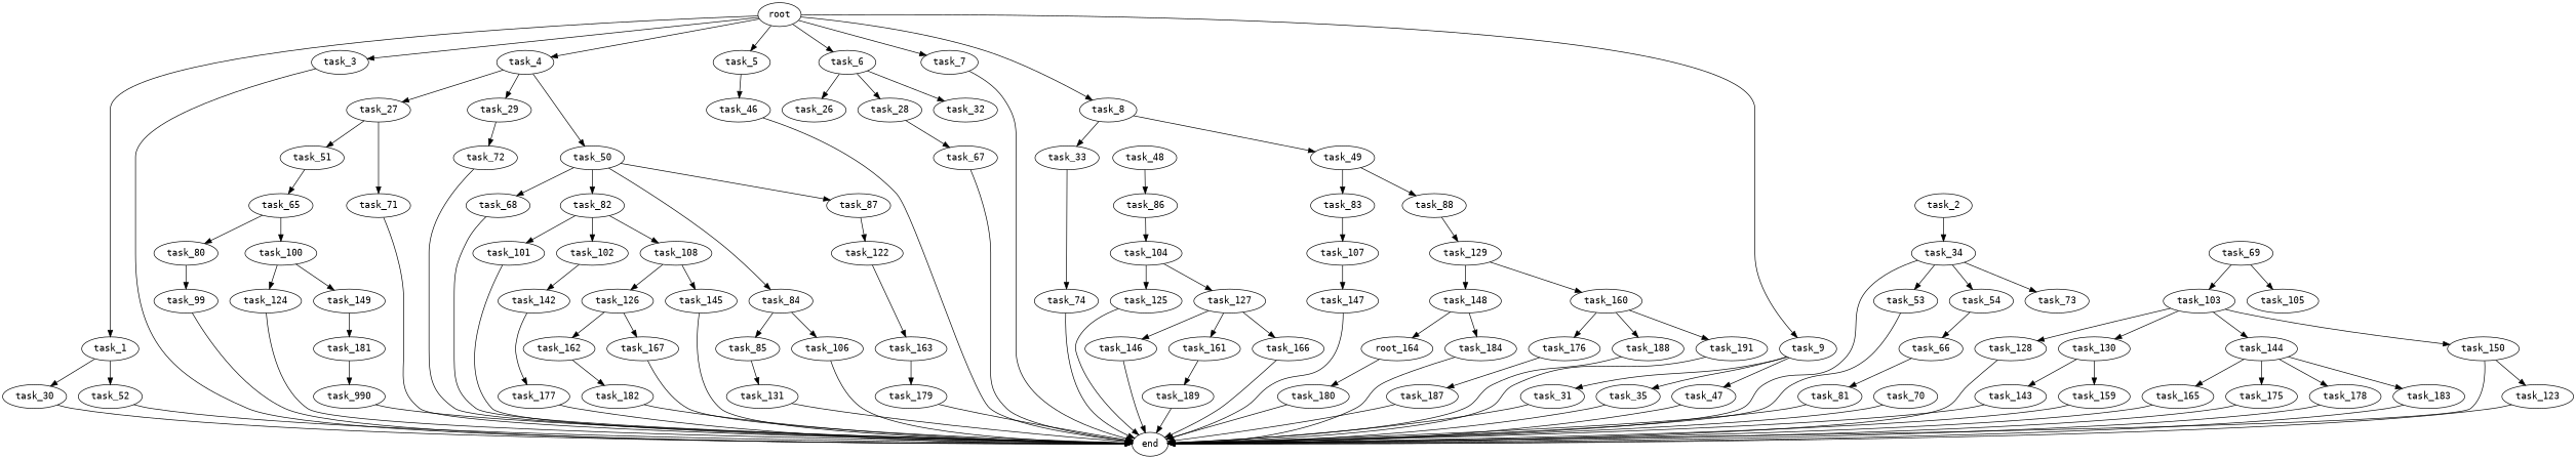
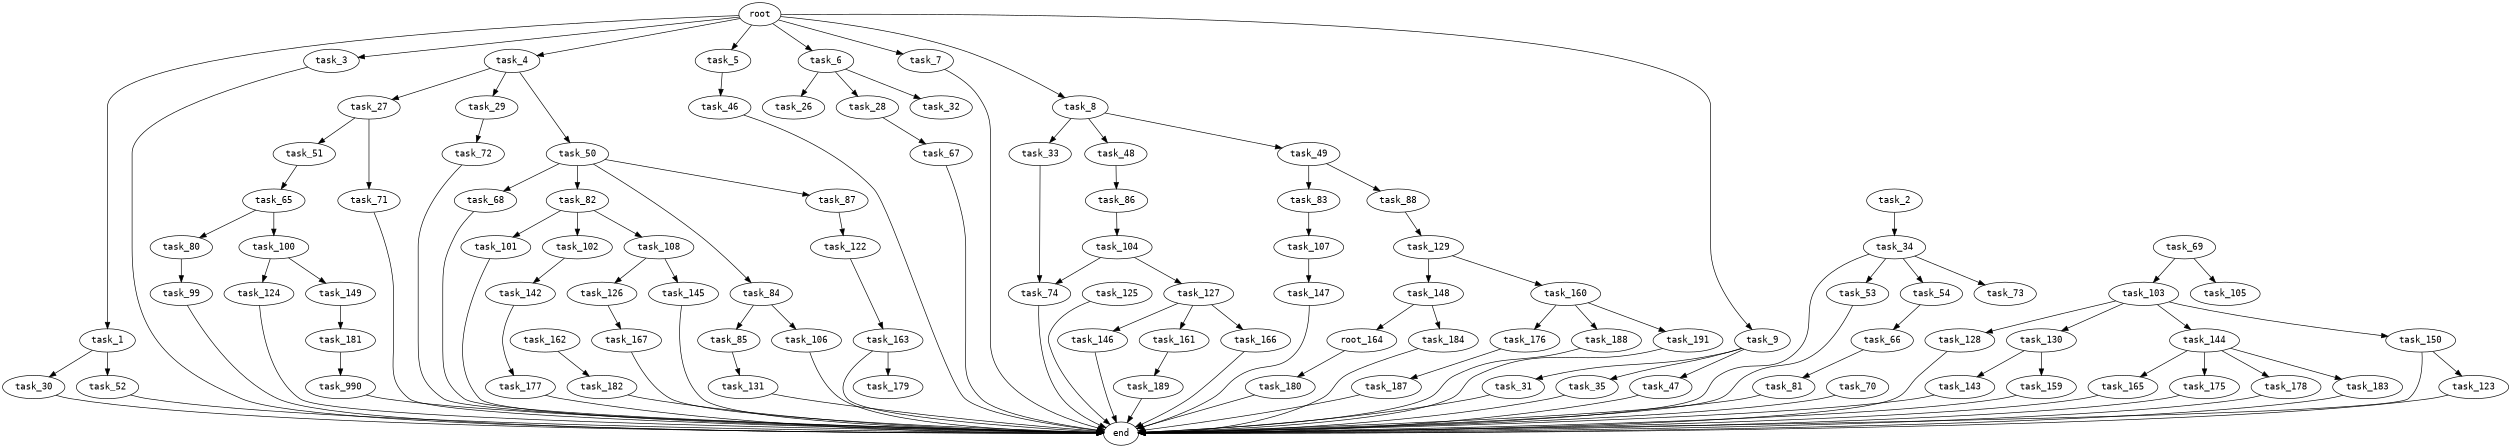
  digraph {
    fontname="DejaVu Sans Mono"
    node [fontname="DejaVu Sans Mono"]
    edge [fontname="DejaVu Sans Mono"]
    root
    task_1
    task_3
    task_4
    task_5
    task_6
    task_7
    task_8
    task_9
    task_30
    task_52
    task_2
    task_34
    end
    task_27
    task_29
    task_50
    task_46
    task_26
    task_28
    task_32
    task_33
    task_48
    task_49
    task_31
    task_35
    task_47
    task_53
    task_54
    task_73
    task_51
    task_71
    task_72
    task_68
    task_82
    task_84
    task_87
    task_67
    task_74
    task_86
    task_83
    task_88
    task_70
    task_65
    task_69
    task_103
    task_105
    task_66
    task_104
    task_107
    task_129
    task_101
    task_102
    task_108
    task_85
    task_106
    task_131
    task_122
    task_80
    task_100
    task_81
    task_99
    task_124
    task_149
    task_128
    task_130
    task_144
    task_150
    task_142
    task_126
    task_145
    task_147
    task_125
    task_127
    task_163
    task_148
    task_160
    task_181
    task_177
    task_143
    task_159
    task_165
    task_175
    task_178
    task_183
    task_123
    task_146
    task_161
    task_166
    task_162
    task_167
    task_179
    task_182
    task_189
    n95 [label=root_164]
    task_184
    task_176
    task_188
    task_191
    task_180
    n101 [label=task_990]
    task_187
    root -> task_1
    root -> task_3
    root -> task_4
    root -> task_5
    root -> task_6
    root -> task_7
    root -> task_8
    root -> task_9
    task_1 -> task_30
    task_1 -> task_52
    task_3 -> end
    task_4 -> task_27
    task_4 -> task_29
    task_4 -> task_50
    task_5 -> task_46
    task_6 -> task_26
    task_6 -> task_28
    task_6 -> task_32
    task_7 -> end
    task_8 -> task_33
+   task_8 -> task_48
    task_8 -> task_49
    task_9 -> task_31
    task_9 -> task_35
    task_9 -> task_47
    task_30 -> end
    task_52 -> end
    task_2 -> task_34
    task_34 -> end
    task_34 -> task_53
    task_34 -> task_54
    task_34 -> task_73
    task_27 -> task_51
    task_27 -> task_71
    task_29 -> task_72
    task_50 -> task_68
    task_50 -> task_82
    task_50 -> task_84
    task_50 -> task_87
    task_46 -> end
    task_28 -> task_67
    task_33 -> task_74
    task_48 -> task_86
    task_49 -> task_83
    task_49 -> task_88
    task_31 -> end
    task_35 -> end
    task_47 -> end
    task_53 -> end
    task_54 -> task_66
    task_51 -> task_65
    task_71 -> end
    task_72 -> end
    task_68 -> end
    task_82 -> task_101
    task_82 -> task_102
    task_82 -> task_108
    task_84 -> task_85
    task_84 -> task_106
    task_87 -> task_122
    task_67 -> end
    task_74 -> end
    task_86 -> task_104
    task_83 -> task_107
    task_88 -> task_129
    task_70 -> end
    task_65 -> task_80
    task_65 -> task_100
    task_69 -> task_103
    task_69 -> task_105
    task_103 -> task_128
    task_103 -> task_130
    task_103 -> task_144
    task_103 -> task_150
    task_66 -> task_81
-   task_104 -> task_125
+   task_104 -> task_74
    task_104 -> task_127
    task_107 -> task_147
    task_129 -> task_148
    task_129 -> task_160
    task_101 -> end
    task_102 -> task_142
    task_108 -> task_126
    task_108 -> task_145
    task_85 -> task_131
    task_106 -> end
    task_131 -> end
    task_122 -> task_163
    task_80 -> task_99
    task_100 -> task_124
    task_100 -> task_149
    task_81 -> end
    task_99 -> end
    task_124 -> end
    task_149 -> task_181
    task_128 -> end
    task_130 -> task_143
    task_130 -> task_159
    task_144 -> task_165
    task_144 -> task_175
    task_144 -> task_178
    task_144 -> task_183
    task_150 -> end
    task_150 -> task_123
    task_142 -> task_177
-   task_126 -> task_162
    task_126 -> task_167
    task_145 -> end
    task_147 -> end
    task_125 -> end
    task_127 -> task_146
    task_127 -> task_161
    task_127 -> task_166
    task_163 -> task_179
    task_148 -> n95
    task_148 -> task_184
    task_160 -> task_176
    task_160 -> task_188
    task_160 -> task_191
    task_181 -> n101
    task_177 -> end
    task_143 -> end
    task_159 -> end
    task_165 -> end
    task_175 -> end
    task_178 -> end
    task_183 -> end
    task_123 -> end
    task_146 -> end
    task_161 -> task_189
    task_166 -> end
    task_162 -> task_182
    task_167 -> end
-   task_179 -> end
+   task_163 -> end
    task_182 -> end
    task_189 -> end
    n95 -> task_180
    task_184 -> end
    task_176 -> task_187
    task_188 -> end
    task_191 -> end
    task_180 -> end
    n101 -> end
    task_187 -> end
  }
